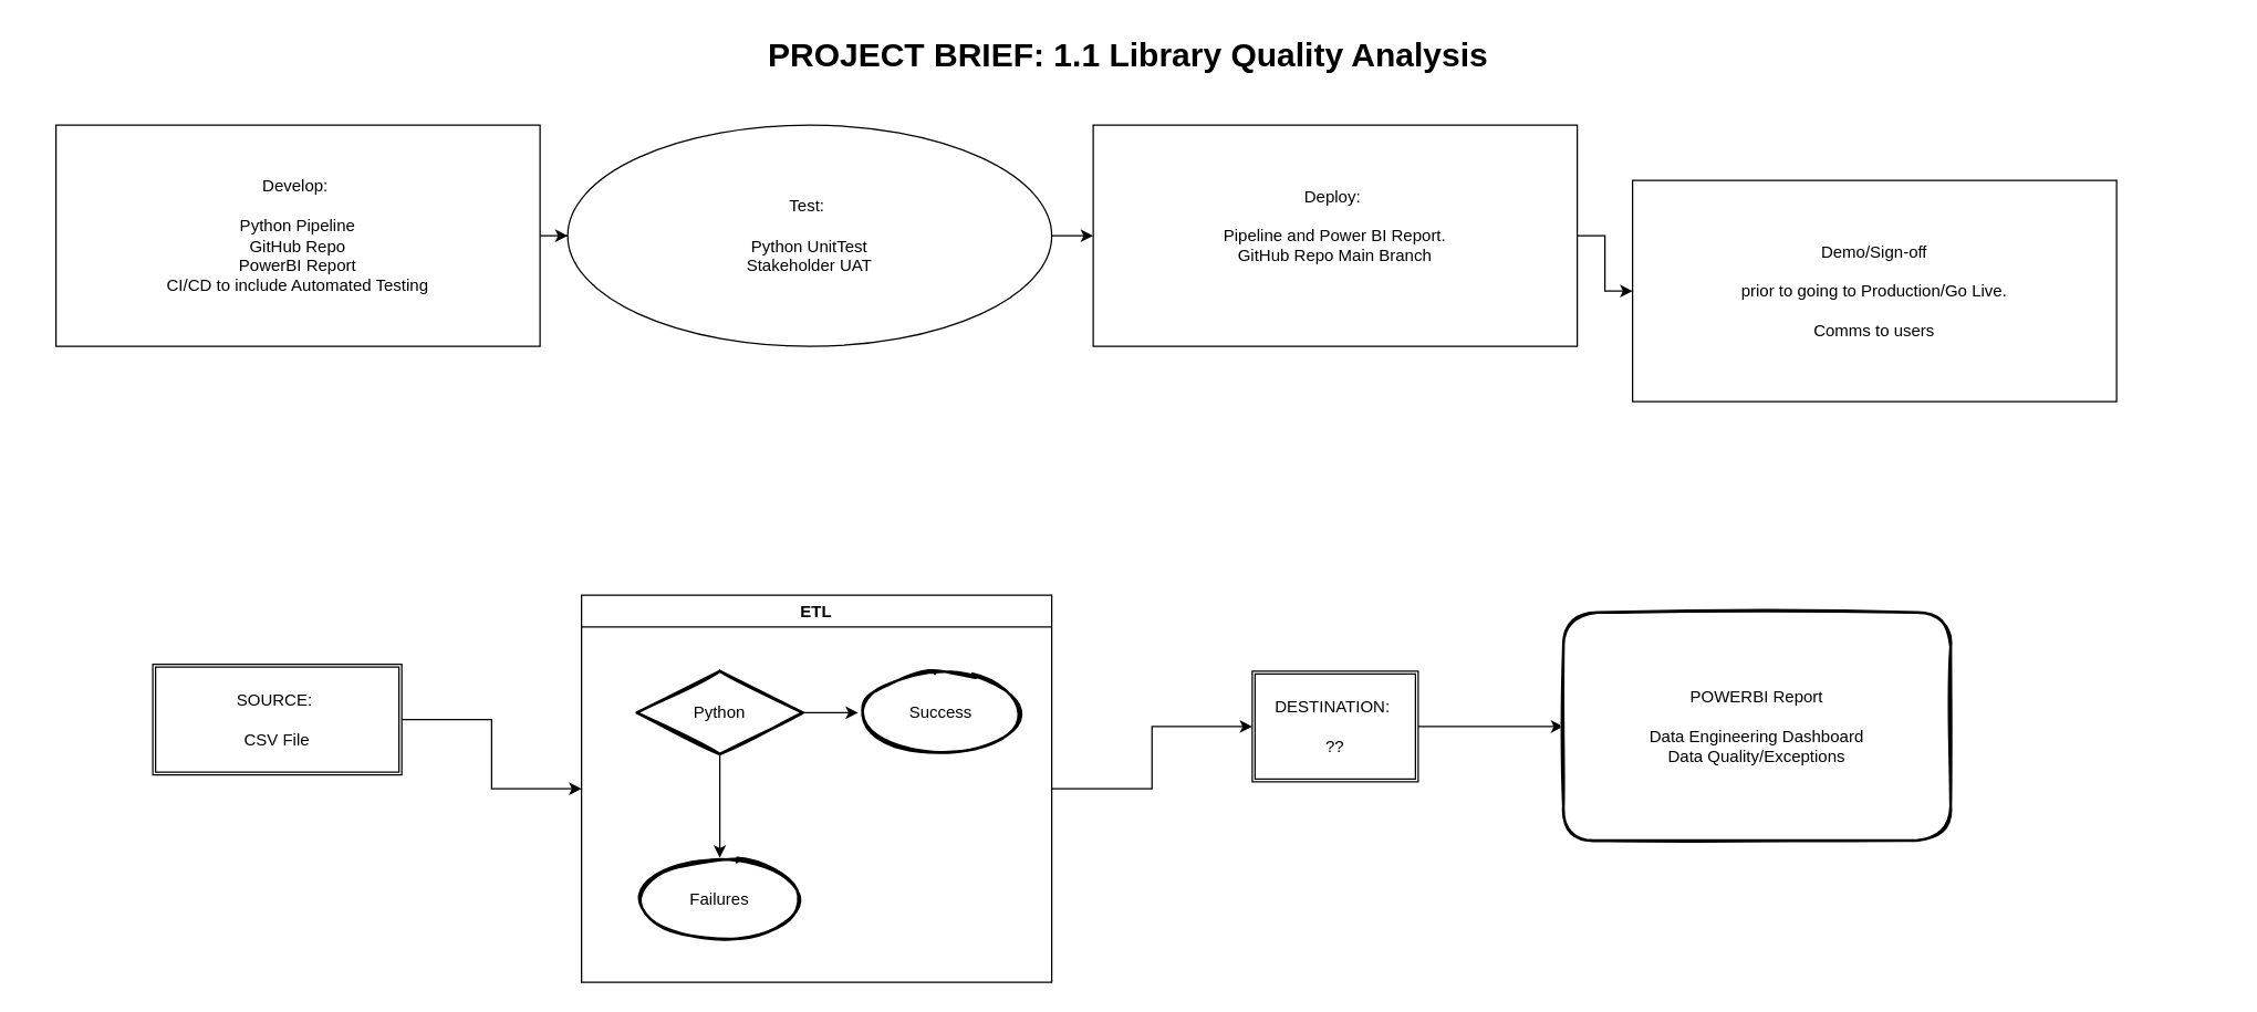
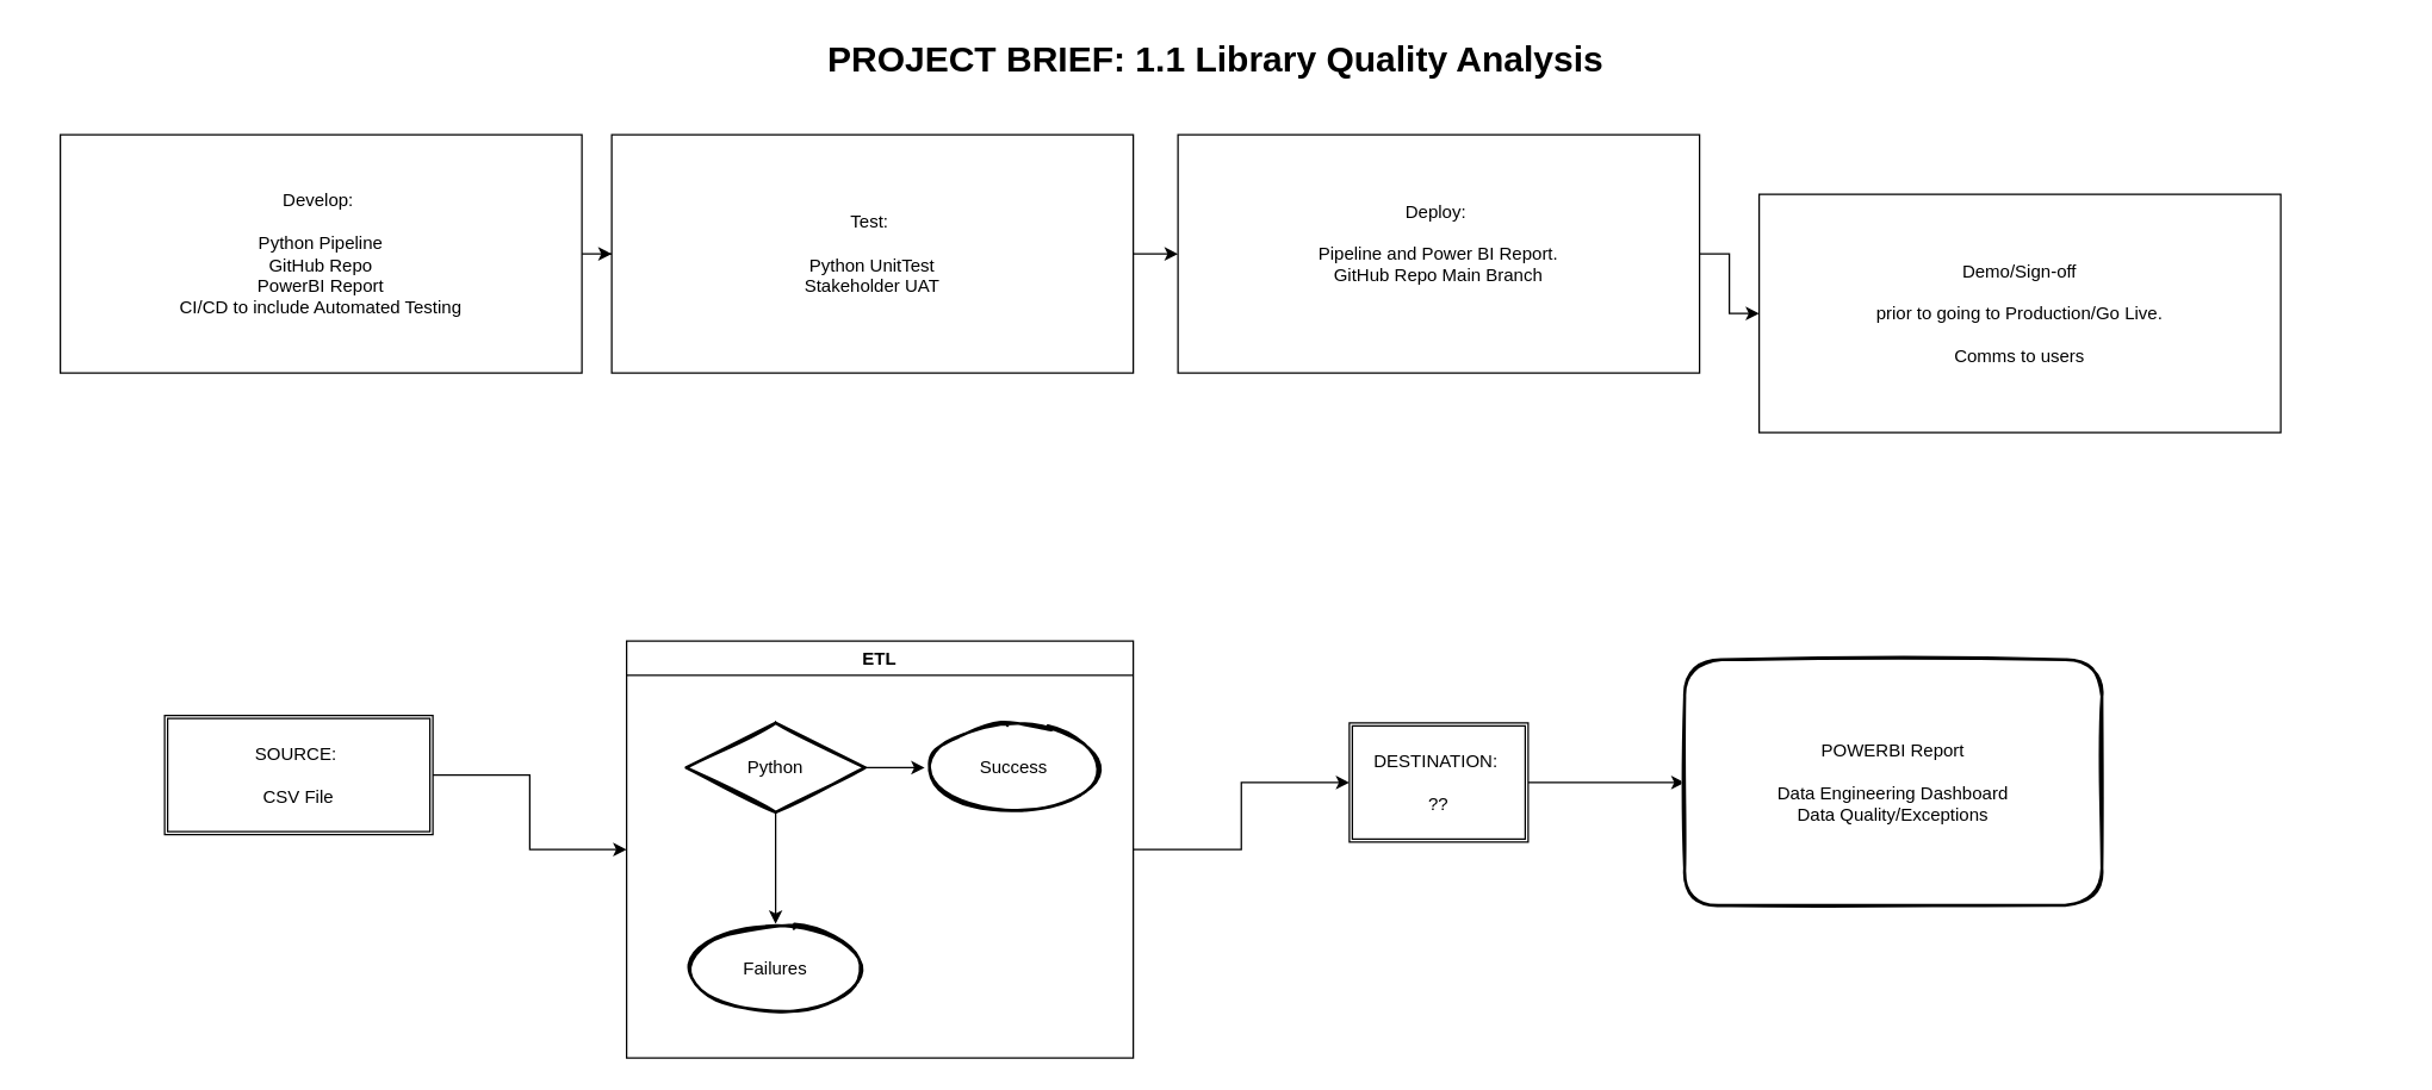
  <mxCell id="0" style=";html=1;" />
  <mxCell id="1" style=";html=1;" parent="0" />
  <mxCell id="2" value="PROJECT BRIEF: 1.1 Library Quality Analysis" style="text;strokeColor=none;fillColor=none;html=1;fontSize=24;fontStyle=1;verticalAlign=middle;align=center;" vertex="1" parent="1"><mxGeometry x="20" y="20" width="1590" height="40" as="geometry" /></mxCell>
  <mxCell id="3" value="&lt;div&gt;SOURCE:&amp;nbsp;&lt;/div&gt;&lt;div&gt;&lt;br&gt;&lt;/div&gt;CSV File" style="shape=ext;double=1;rounded=0;whiteSpace=wrap;html=1;" vertex="1" parent="1"><mxGeometry x="110" y="480" width="180" height="80" as="geometry" /></mxCell>
  <mxCell id="4" style="edgeStyle=orthogonalEdgeStyle;rounded=0;orthogonalLoop=1;jettySize=auto;html=1;" edge="1" parent="1" source="9" target="6"><mxGeometry relative="1" as="geometry" /></mxCell>
  <mxCell id="5" style="edgeStyle=orthogonalEdgeStyle;rounded=0;orthogonalLoop=1;jettySize=auto;html=1;" edge="1" parent="1" source="6" target="7"><mxGeometry relative="1" as="geometry" /></mxCell>
  <mxCell id="6" value="&lt;div&gt;DESTINATION:&amp;nbsp;&lt;/div&gt;&lt;div&gt;&lt;br&gt;&lt;/div&gt;??" style="shape=ext;double=1;rounded=0;whiteSpace=wrap;html=1;" vertex="1" parent="1"><mxGeometry x="905" y="485" width="120" height="80" as="geometry" /></mxCell>
  <mxCell id="7" value="POWERBI Report&lt;div&gt;&lt;br&gt;&lt;/div&gt;&lt;div&gt;Data Engineering Dashboard&lt;/div&gt;&lt;div&gt;Data Quality/Exceptions&lt;/div&gt;" style="rounded=1;whiteSpace=wrap;html=1;strokeWidth=2;fillWeight=4;hachureGap=8;hachureAngle=45;sketch=1;" vertex="1" parent="1"><mxGeometry x="1130" y="442.5" width="280" height="165" as="geometry" /></mxCell>
  <mxCell id="8" value="" style="edgeStyle=orthogonalEdgeStyle;rounded=0;orthogonalLoop=1;jettySize=auto;html=1;" edge="1" parent="1" source="3" target="9"><mxGeometry relative="1" as="geometry"><mxPoint x="420" y="520" as="targetPoint" /><mxPoint x="290" y="520" as="sourcePoint" /></mxGeometry></mxCell>
  <mxCell id="9" value="ETL" style="swimlane;whiteSpace=wrap;html=1;" vertex="1" parent="1"><mxGeometry x="420" y="430" width="340" height="280" as="geometry" /></mxCell>
  <mxCell id="10" style="edgeStyle=orthogonalEdgeStyle;rounded=0;orthogonalLoop=1;jettySize=auto;html=1;" edge="1" parent="9" source="12" target="13"><mxGeometry relative="1" as="geometry" /></mxCell>
  <mxCell id="11" style="edgeStyle=orthogonalEdgeStyle;rounded=0;orthogonalLoop=1;jettySize=auto;html=1;exitX=1;exitY=0.5;exitDx=0;exitDy=0;entryX=0;entryY=0.5;entryDx=0;entryDy=0;" edge="1" parent="9" source="12" target="14"><mxGeometry relative="1" as="geometry" /></mxCell>
  <mxCell id="12" value="Python" style="rhombus;whiteSpace=wrap;html=1;strokeWidth=2;fillWeight=-1;hachureGap=8;fillStyle=cross-hatch;sketch=1;" vertex="1" parent="9"><mxGeometry x="40" y="55" width="120" height="60" as="geometry" /></mxCell>
  <mxCell id="13" value="Failures" style="ellipse;whiteSpace=wrap;html=1;strokeWidth=2;fillWeight=2;hachureGap=8;fillStyle=dots;sketch=1;" vertex="1" parent="9"><mxGeometry x="40" y="190" width="120" height="60" as="geometry" /></mxCell>
  <mxCell id="14" value="Success" style="ellipse;whiteSpace=wrap;html=1;strokeWidth=2;fillWeight=2;hachureGap=8;fillStyle=dots;sketch=1;" vertex="1" parent="9"><mxGeometry x="200" y="55" width="120" height="60" as="geometry" /></mxCell>
  <mxCell id="15" style="edgeStyle=orthogonalEdgeStyle;rounded=0;orthogonalLoop=1;jettySize=auto;html=1;" edge="1" parent="1" source="16" target="18"><mxGeometry relative="1" as="geometry" /></mxCell>
  <mxCell id="16" value="Develop:&amp;nbsp;&lt;div&gt;&lt;br&gt;&lt;/div&gt;&lt;div&gt;Python Pipeline&lt;/div&gt;&lt;div&gt;GitHub Repo&lt;/div&gt;&lt;div&gt;PowerBI Report&lt;/div&gt;&lt;div&gt;CI/CD to include Automated Testing&lt;/div&gt;" style="whiteSpace=wrap;html=1;" vertex="1" parent="1"><mxGeometry x="40" y="90" width="350" height="160" as="geometry" /></mxCell>
  <mxCell id="17" style="edgeStyle=orthogonalEdgeStyle;rounded=0;orthogonalLoop=1;jettySize=auto;html=1;entryX=0;entryY=0.5;entryDx=0;entryDy=0;" edge="1" parent="1" source="18" target="20"><mxGeometry relative="1" as="geometry" /></mxCell>
- <mxCell id="18" value="Test:&amp;nbsp;&lt;div&gt;&lt;br&gt;&lt;/div&gt;&lt;div&gt;Python UnitTest&lt;/div&gt;&lt;div&gt;Stakeholder UAT&lt;/div&gt;" style="ellipse;whiteSpace=wrap;html=1;" vertex="1" parent="1"><mxGeometry x="410" y="90" width="350" height="160" as="geometry" /></mxCell>
+ <mxCell id="18" value="Test:&amp;nbsp;&lt;div&gt;&lt;br&gt;&lt;/div&gt;&lt;div&gt;Python UnitTest&lt;/div&gt;&lt;div&gt;Stakeholder UAT&lt;/div&gt;" style="whiteSpace=wrap;html=1;" vertex="1" parent="1"><mxGeometry x="410" y="90" width="350" height="160" as="geometry" /></mxCell>
  <mxCell id="19" style="edgeStyle=orthogonalEdgeStyle;rounded=0;orthogonalLoop=1;jettySize=auto;html=1;entryX=0;entryY=0.5;entryDx=0;entryDy=0;" edge="1" parent="1" source="20" target="21"><mxGeometry relative="1" as="geometry" /></mxCell>
  <mxCell id="20" value="Deploy:&amp;nbsp;&lt;div&gt;&lt;br&gt;&lt;/div&gt;&lt;div&gt;Pipeline and Power BI Report.&lt;/div&gt;&lt;div&gt;GitHub Repo Main Branch&lt;/div&gt;&lt;div&gt;&lt;br&gt;&lt;/div&gt;" style="whiteSpace=wrap;html=1;" vertex="1" parent="1"><mxGeometry x="790" y="90" width="350" height="160" as="geometry" /></mxCell>
  <mxCell id="21" value="Demo/Sign-off&lt;div&gt;&lt;br&gt;&lt;/div&gt;&lt;div&gt;prior to going to Production/Go Live.&lt;/div&gt;&lt;div&gt;&lt;br&gt;&lt;/div&gt;&lt;div&gt;Comms to users&lt;/div&gt;" style="whiteSpace=wrap;html=1;" vertex="1" parent="1"><mxGeometry x="1180" y="130" width="350" height="160" as="geometry" /></mxCell>
